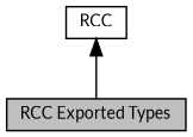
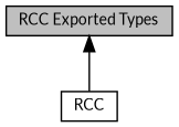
  digraph {
    rankdir=TB
    fontname=Lato
    node [color=black fontname=Lato fontsize=10 shape=box style=filled]
    n1 [fillcolor=grey75 fontcolor=black height=0.2 label="RCC Exported Types" width=0.4]
    n2 [fillcolor=white height=0.2 label=RCC width=0.4]
-   n2 -> n1 [dir=back fontname=Lato fontsize=10 labelfontname=Helvetica labelfontsize=10 shape=plaintext style=solid]
+   n1 -> n2 [dir=back fontname=Lato fontsize=10 labelfontname=Helvetica labelfontsize=10 shape=plaintext style=solid]
  }
